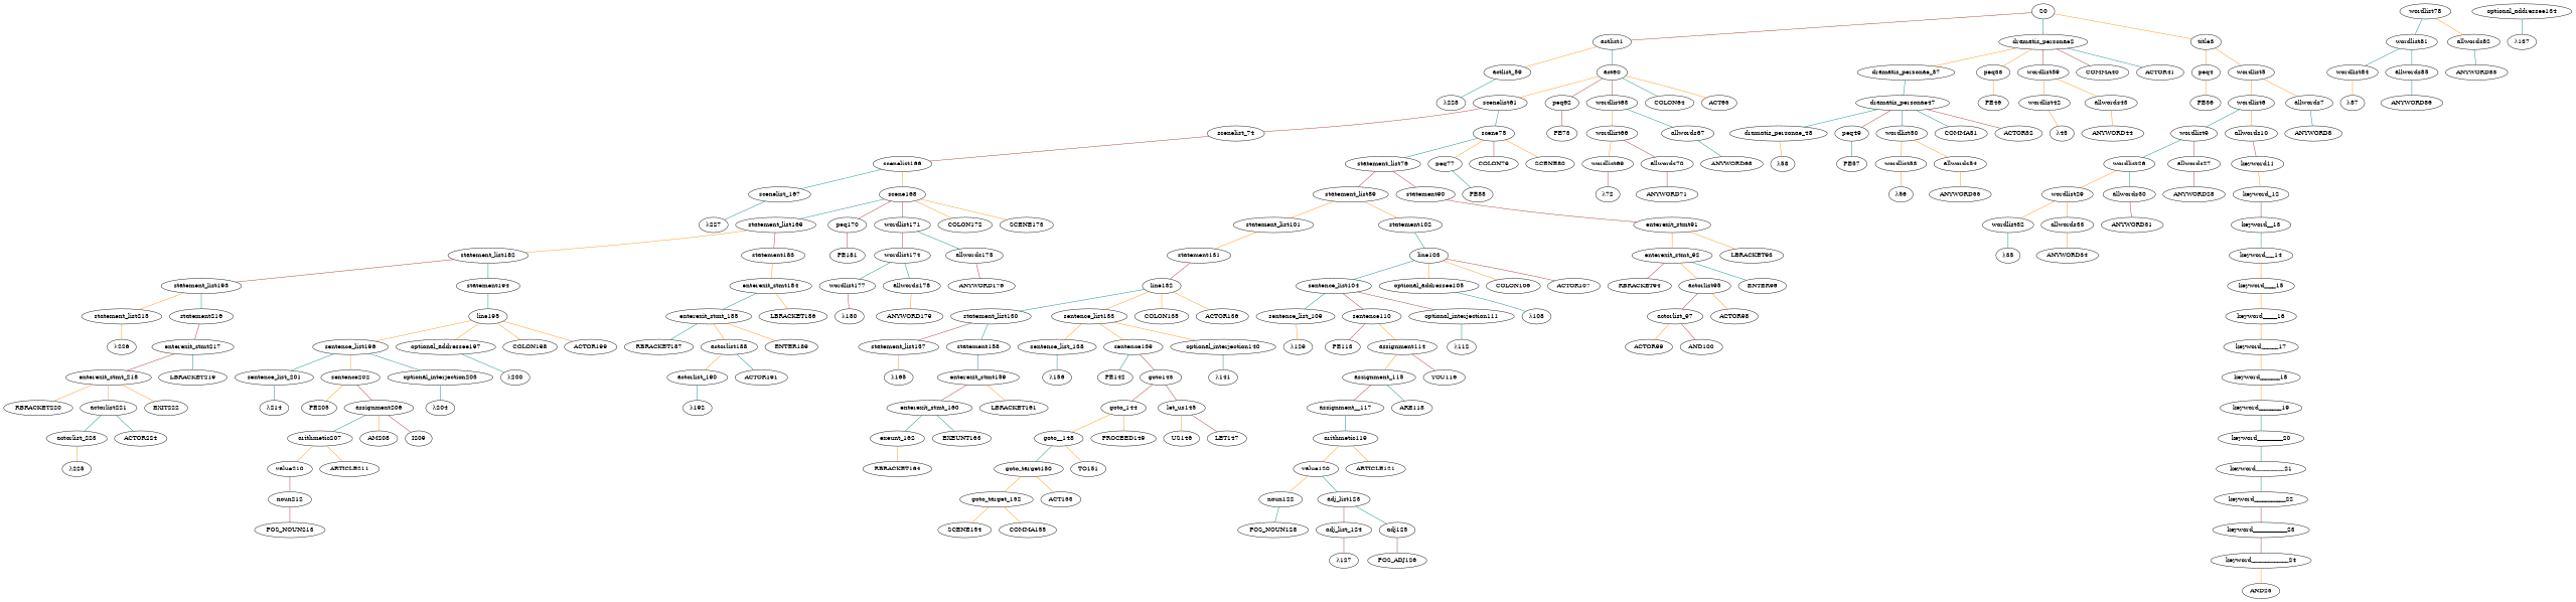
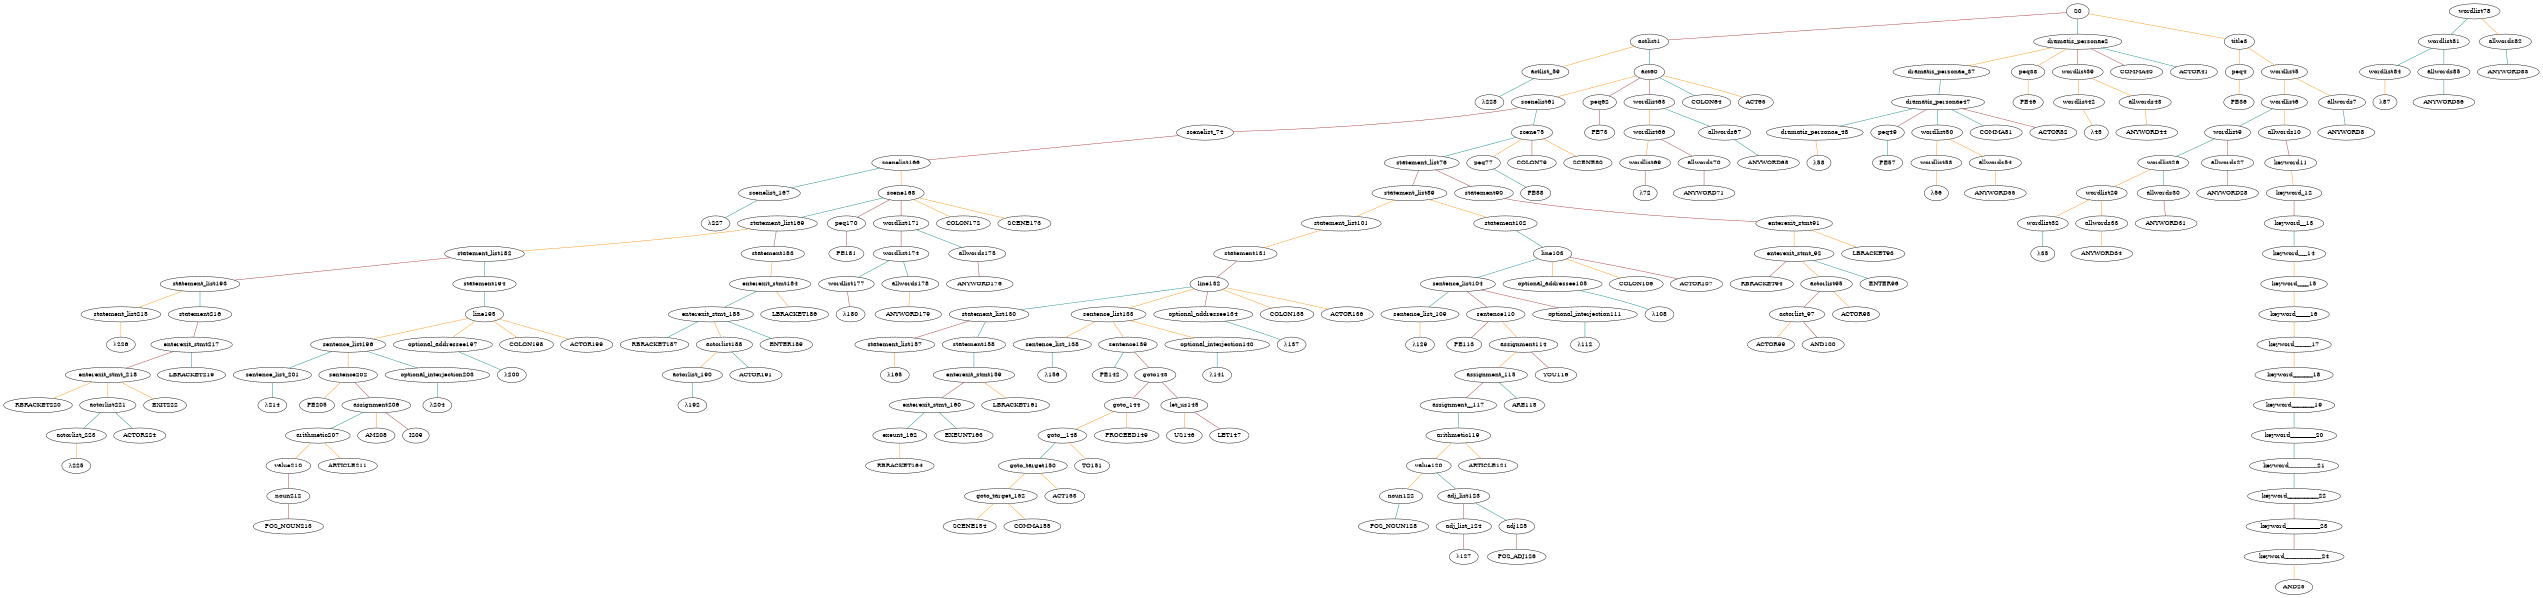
  strict graph {
    edge [color=darkorange]
    S0
    actlist1
    dramatis_personae2
    title3
    actlist_59
    act60
    dramatis_personae_37
    peq38
    wordlist39
    COMMA40
    ACTOR41
    peq4
    wordlist5
    "λ228"
    scenelist61
    peq62
    wordlist63
    COLON64
    ACT65
    dramatis_personae47
    PE46
    wordlist42
    allwords43
    PE36
    wordlist6
    allwords7
    wordlist9
    allwords10
    ANYWORD8
    wordlist26
    allwords27
    keyword11
    wordlist29
    allwords30
    ANYWORD28
    keyword_12
    keyword__13
    keyword___14
    keyword____15
    keyword_____16
    keyword______17
    keyword_______18
    keyword________19
    keyword_________20
    keyword__________21
    keyword___________22
    keyword____________23
    keyword_____________24
    AND25
    wordlist32
    allwords33
    ANYWORD31
    "λ35"
    ANYWORD34
    dramatis_personae_48
    peq49
    wordlist50
    COMMA51
    ACTOR52
    "λ45"
    ANYWORD44
    "λ58"
    PE57
    wordlist53
    allwords54
    "λ56"
    ANYWORD55
    scenelist_74
    scene75
    PE73
    wordlist66
    allwords67
    scenelist166
    statement_list76
    peq77
    COLON79
    SCENE80
    wordlist69
    allwords70
    ANYWORD68
    "λ72"
    ANYWORD71
    scenelist_167
    scene168
    statement_list89
    statement90
    PE88
    wordlist78
    wordlist81
    allwords82
    statement_list101
    statement102
    enterexit_stmt91
    wordlist84
    allwords85
    ANYWORD83
    "λ87"
    ANYWORD86
    statement131
    line103
    enterexit_stmt_92
    LBRACKET93
    RBRACKET94
    actorlist95
    ENTER96
    actorlist_97
    ACTOR98
    ACTOR99
    AND100
    statement_list130
    statement_list157
    statement158
    line132
    sentence_list104
    optional_addressee105
    COLON106
    ACTOR107
    sentence_list_109
    sentence110
    optional_interjection111
    "λ108"
    "λ129"
    PE113
    assignment114
    "λ112"
    assignment_115
    YOU116
    assignment__117
    ARE118
    arithmetic119
    value120
    ARTICLE121
    noun122
    adj_list123
    POS_NOUN128
    adj_list_124
    adj125
    "λ127"
    POS_ADJ126
    "λ165"
    enterexit_stmt159
    sentence_list133
    optional_addressee134
    COLON135
    ACTOR136
    sentence_list_138
    sentence139
    optional_interjection140
    "λ137"
    "λ156"
    PE142
    goto143
    "λ141"
    goto_144
    let_us145
    goto__148
    PROCEED149
    US146
    LET147
    goto_target150
    TO151
    goto_target_152
    ACT153
    SCENE154
    COMMA155
    enterexit_stmt_160
    LBRACKET161
    exeunt_162
    EXEUNT163
    RBRACKET164
    "λ227"
    statement_list169
    peq170
    wordlist171
    COLON172
    SCENE173
    statement_list182
    statement183
    PE181
    wordlist174
    allwords175
    statement_list193
    statement194
    enterexit_stmt184
    wordlist177
    allwords178
    ANYWORD176
    "λ180"
    ANYWORD179
    statement_list215
    statement216
    line195
    enterexit_stmt_185
    LBRACKET186
    RBRACKET187
    actorlist188
    ENTER189
    actorlist_190
    ACTOR191
    "λ192"
    "λ226"
    enterexit_stmt217
    sentence_list196
    optional_addressee197
    COLON198
    ACTOR199
    sentence_list_201
    sentence202
    optional_interjection203
    "λ200"
    "λ214"
    PE205
    assignment206
    "λ204"
    arithmetic207
    AM208
    I209
    value210
    ARTICLE211
    noun212
    POS_NOUN213
    enterexit_stmt_218
    LBRACKET219
    RBRACKET220
    actorlist221
    EXIT222
    actorlist_223
    ACTOR224
    "λ225"
    S0 -- actlist1 [color=brown]
    S0 -- dramatis_personae2 [color=teal]
    S0 -- title3
    actlist1 -- actlist_59
    actlist1 -- act60 [color=teal]
    dramatis_personae2 -- dramatis_personae_37
    dramatis_personae2 -- peq38
    dramatis_personae2 -- wordlist39 [color=brown]
    dramatis_personae2 -- COMMA40 [color=brown]
    dramatis_personae2 -- ACTOR41 [color=teal]
    title3 -- peq4
    title3 -- wordlist5
    actlist_59 -- "λ228" [color=teal]
    act60 -- scenelist61
    act60 -- peq62 [color=brown]
    act60 -- wordlist63 [color=brown]
    act60 -- COLON64 [color=teal]
    act60 -- ACT65
    dramatis_personae_37 -- dramatis_personae47 [color=teal]
    peq38 -- PE46
    wordlist39 -- wordlist42
    wordlist39 -- allwords43
    peq4 -- PE36
    wordlist5 -- wordlist6
    wordlist5 -- allwords7
    scenelist61 -- scenelist_74 [color=brown]
    scenelist61 -- scene75 [color=teal]
    peq62 -- PE73 [color=brown]
    wordlist63 -- wordlist66
    wordlist63 -- allwords67 [color=teal]
    dramatis_personae47 -- dramatis_personae_48 [color=teal]
    dramatis_personae47 -- peq49 [color=brown]
    dramatis_personae47 -- wordlist50 [color=teal]
    dramatis_personae47 -- COMMA51 [color=teal]
    dramatis_personae47 -- ACTOR52 [color=brown]
    wordlist42 -- "λ45"
    allwords43 -- ANYWORD44
    wordlist6 -- wordlist9 [color=teal]
    wordlist6 -- allwords10
    allwords7 -- ANYWORD8 [color=teal]
    wordlist9 -- wordlist26 [color=teal]
    wordlist9 -- allwords27 [color=brown]
    allwords10 -- keyword11 [color=brown]
    wordlist26 -- wordlist29
    wordlist26 -- allwords30 [color=teal]
    allwords27 -- ANYWORD28 [color=brown]
    keyword11 -- keyword_12
    wordlist29 -- wordlist32
    wordlist29 -- allwords33
    allwords30 -- ANYWORD31 [color=brown]
    keyword_12 -- keyword__13 [color=brown]
    keyword__13 -- keyword___14 [color=teal]
    keyword___14 -- keyword____15
    keyword____15 -- keyword_____16
    keyword_____16 -- keyword______17
    keyword______17 -- keyword_______18
    keyword_______18 -- keyword________19
    keyword________19 -- keyword_________20 [color=teal]
    keyword_________20 -- keyword__________21 [color=teal]
    keyword__________21 -- keyword___________22 [color=teal]
    keyword___________22 -- keyword____________23 [color=brown]
    keyword____________23 -- keyword_____________24 [color=brown]
    keyword_____________24 -- AND25
    wordlist32 -- "λ35" [color=teal]
    allwords33 -- ANYWORD34
    dramatis_personae_48 -- "λ58"
    peq49 -- PE57 [color=teal]
    wordlist50 -- wordlist53
    wordlist50 -- allwords54
    wordlist53 -- "λ56"
    allwords54 -- ANYWORD55
    scenelist_74 -- scenelist166 [color=brown]
    scene75 -- statement_list76 [color=teal]
    scene75 -- peq77
    scene75 -- COLON79 [color=brown]
    scene75 -- SCENE80
    wordlist66 -- wordlist69
    wordlist66 -- allwords70 [color=brown]
    allwords67 -- ANYWORD68 [color=teal]
    scenelist166 -- scenelist_167 [color=teal]
    scenelist166 -- scene168
    statement_list76 -- statement_list89 [color=brown]
    statement_list76 -- statement90 [color=brown]
    peq77 -- PE88 [color=teal]
    wordlist69 -- "λ72" [color=brown]
    allwords70 -- ANYWORD71 [color=brown]
    scenelist_167 -- "λ227" [color=teal]
    scene168 -- statement_list169 [color=teal]
    scene168 -- peq170 [color=brown]
    scene168 -- wordlist171 [color=brown]
    scene168 -- COLON172
    scene168 -- SCENE173
    statement_list89 -- statement_list101
    statement_list89 -- statement102
    statement90 -- enterexit_stmt91 [color=brown]
    wordlist78 -- wordlist81 [color=teal]
    wordlist78 -- allwords82
    wordlist81 -- wordlist84 [color=teal]
    wordlist81 -- allwords85 [color=teal]
    allwords82 -- ANYWORD83 [color=teal]
    statement_list101 -- statement131
    statement102 -- line103 [color=teal]
    enterexit_stmt91 -- enterexit_stmt_92
    enterexit_stmt91 -- LBRACKET93
    wordlist84 -- "λ87"
    allwords85 -- ANYWORD86 [color=teal]
    statement131 -- line132 [color=brown]
    line103 -- sentence_list104 [color=teal]
    line103 -- optional_addressee105
    line103 -- COLON106
    line103 -- ACTOR107 [color=brown]
    enterexit_stmt_92 -- RBRACKET94 [color=brown]
    enterexit_stmt_92 -- actorlist95
    enterexit_stmt_92 -- ENTER96 [color=teal]
    actorlist95 -- actorlist_97 [color=brown]
    actorlist95 -- ACTOR98
    actorlist_97 -- ACTOR99
    actorlist_97 -- AND100 [color=brown]
    statement_list130 -- statement_list157 [color=brown]
    statement_list130 -- statement158 [color=teal]
    statement_list157 -- "λ165"
    statement158 -- enterexit_stmt159 [color=teal]
    line132 -- statement_list130 [color=teal]
    line132 -- sentence_list133
+   line132 -- optional_addressee134 [color=brown]
    line132 -- COLON135
    line132 -- ACTOR136
    sentence_list104 -- sentence_list_109 [color=teal]
    sentence_list104 -- sentence110 [color=brown]
    sentence_list104 -- optional_interjection111 [color=brown]
    optional_addressee105 -- "λ108" [color=teal]
    sentence_list_109 -- "λ129"
    sentence110 -- PE113 [color=brown]
    sentence110 -- assignment114
    optional_interjection111 -- "λ112" [color=teal]
    assignment114 -- assignment_115
    assignment114 -- YOU116 [color=brown]
    assignment_115 -- assignment__117 [color=brown]
    assignment_115 -- ARE118 [color=teal]
    assignment__117 -- arithmetic119 [color=teal]
    arithmetic119 -- value120
    arithmetic119 -- ARTICLE121
    value120 -- noun122
    value120 -- adj_list123 [color=teal]
    noun122 -- POS_NOUN128 [color=teal]
    adj_list123 -- adj_list_124 [color=brown]
    adj_list123 -- adj125 [color=teal]
    adj_list_124 -- "λ127" [color=brown]
    adj125 -- POS_ADJ126 [color=brown]
    enterexit_stmt159 -- enterexit_stmt_160 [color=brown]
    enterexit_stmt159 -- LBRACKET161
    sentence_list133 -- sentence_list_138
    sentence_list133 -- sentence139
    sentence_list133 -- optional_interjection140
    optional_addressee134 -- "λ137" [color=teal]
    sentence_list_138 -- "λ156" [color=teal]
    sentence139 -- PE142 [color=teal]
    sentence139 -- goto143 [color=brown]
    optional_interjection140 -- "λ141" [color=teal]
    goto143 -- goto_144 [color=brown]
    goto143 -- let_us145 [color=brown]
    goto_144 -- goto__148
    goto_144 -- PROCEED149
    let_us145 -- US146
    let_us145 -- LET147 [color=brown]
    goto__148 -- goto_target150 [color=teal]
    goto__148 -- TO151
    goto_target150 -- goto_target_152
    goto_target150 -- ACT153
    goto_target_152 -- SCENE154
    goto_target_152 -- COMMA155
    enterexit_stmt_160 -- exeunt_162 [color=teal]
    enterexit_stmt_160 -- EXEUNT163 [color=teal]
    exeunt_162 -- RBRACKET164
    statement_list169 -- statement_list182
    statement_list169 -- statement183 [color=brown]
    peq170 -- PE181 [color=brown]
    wordlist171 -- wordlist174 [color=brown]
    wordlist171 -- allwords175 [color=teal]
    statement_list182 -- statement_list193 [color=brown]
    statement_list182 -- statement194 [color=teal]
    statement183 -- enterexit_stmt184
    wordlist174 -- wordlist177 [color=teal]
    wordlist174 -- allwords178 [color=teal]
    allwords175 -- ANYWORD176 [color=brown]
    statement_list193 -- statement_list215
    statement_list193 -- statement216 [color=teal]
    statement194 -- line195 [color=teal]
    enterexit_stmt184 -- enterexit_stmt_185 [color=teal]
    enterexit_stmt184 -- LBRACKET186
    wordlist177 -- "λ180" [color=brown]
    allwords178 -- ANYWORD179
    statement_list215 -- "λ226"
    statement216 -- enterexit_stmt217 [color=brown]
    line195 -- sentence_list196
    line195 -- optional_addressee197
    line195 -- COLON198
    line195 -- ACTOR199
    enterexit_stmt_185 -- RBRACKET187 [color=teal]
    enterexit_stmt_185 -- actorlist188
-   enterexit_stmt_185 -- ENTER189
+   enterexit_stmt_185 -- ENTER189 [color=teal]
    actorlist188 -- actorlist_190
    actorlist188 -- ACTOR191 [color=teal]
    actorlist_190 -- "λ192" [color=teal]
    enterexit_stmt217 -- enterexit_stmt_218 [color=brown]
    enterexit_stmt217 -- LBRACKET219 [color=teal]
    sentence_list196 -- sentence_list_201 [color=teal]
    sentence_list196 -- sentence202
    sentence_list196 -- optional_interjection203 [color=teal]
    optional_addressee197 -- "λ200" [color=teal]
    sentence_list_201 -- "λ214" [color=teal]
    sentence202 -- PE205
    sentence202 -- assignment206 [color=brown]
    optional_interjection203 -- "λ204" [color=teal]
    assignment206 -- arithmetic207 [color=teal]
    assignment206 -- AM208
    assignment206 -- I209 [color=brown]
    arithmetic207 -- value210
    arithmetic207 -- ARTICLE211
    value210 -- noun212 [color=brown]
    noun212 -- POS_NOUN213 [color=brown]
    enterexit_stmt_218 -- RBRACKET220
    enterexit_stmt_218 -- actorlist221
    enterexit_stmt_218 -- EXIT222
    actorlist221 -- actorlist_223 [color=teal]
    actorlist221 -- ACTOR224 [color=teal]
    actorlist_223 -- "λ225"
  }
